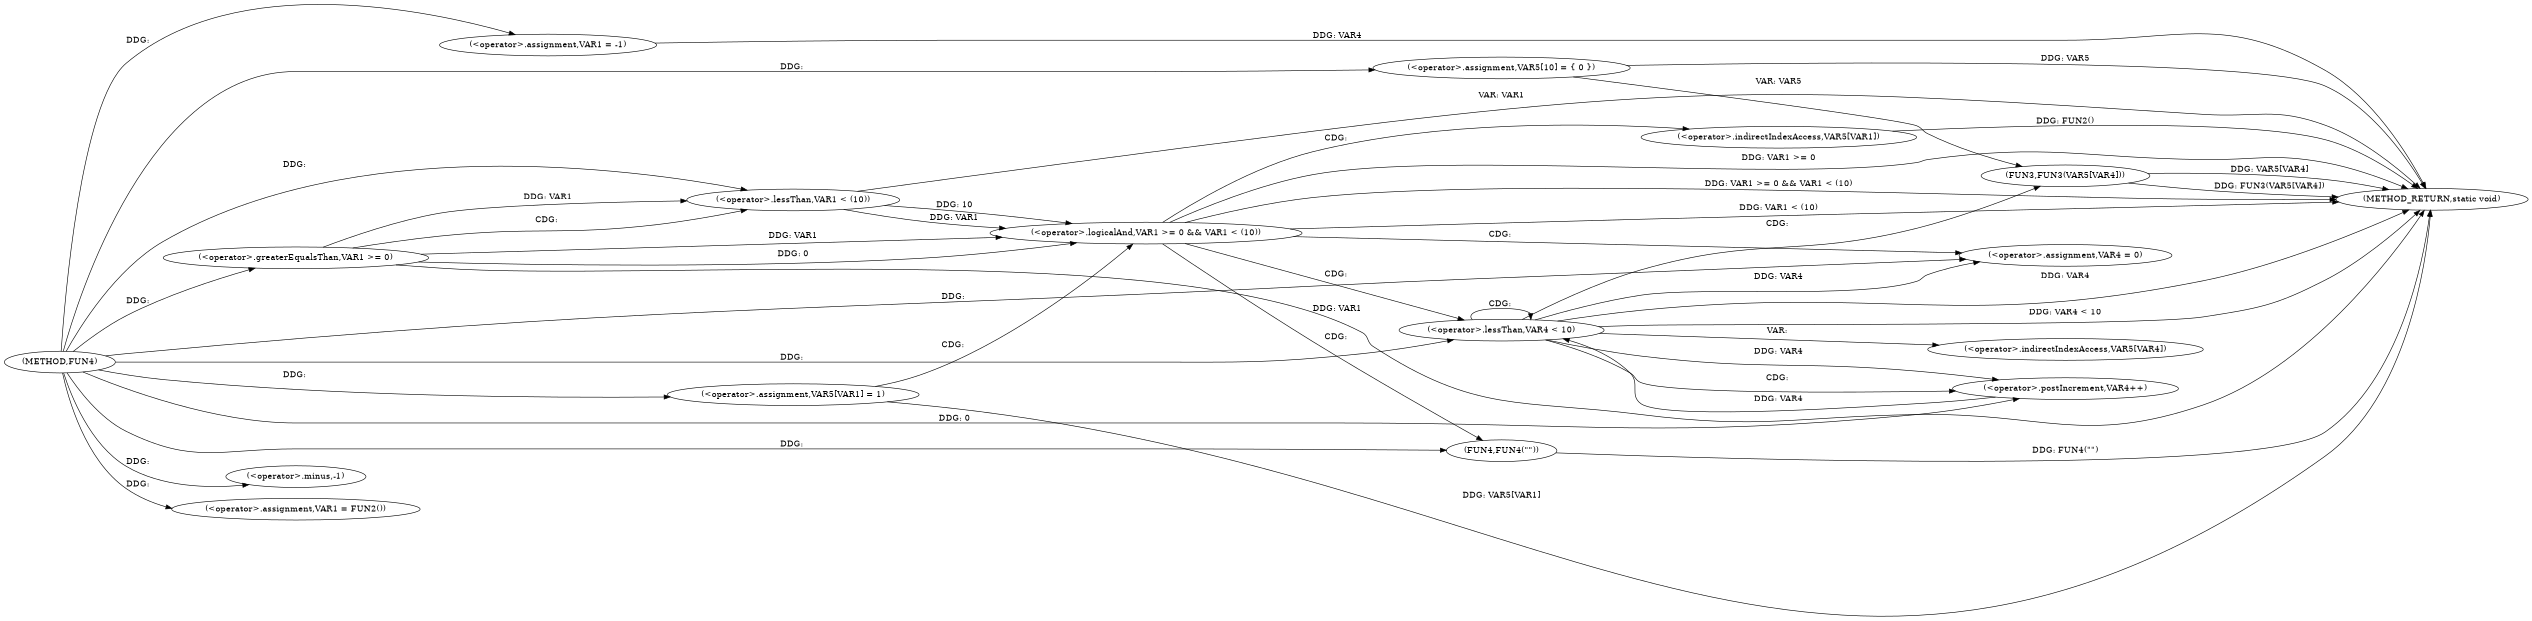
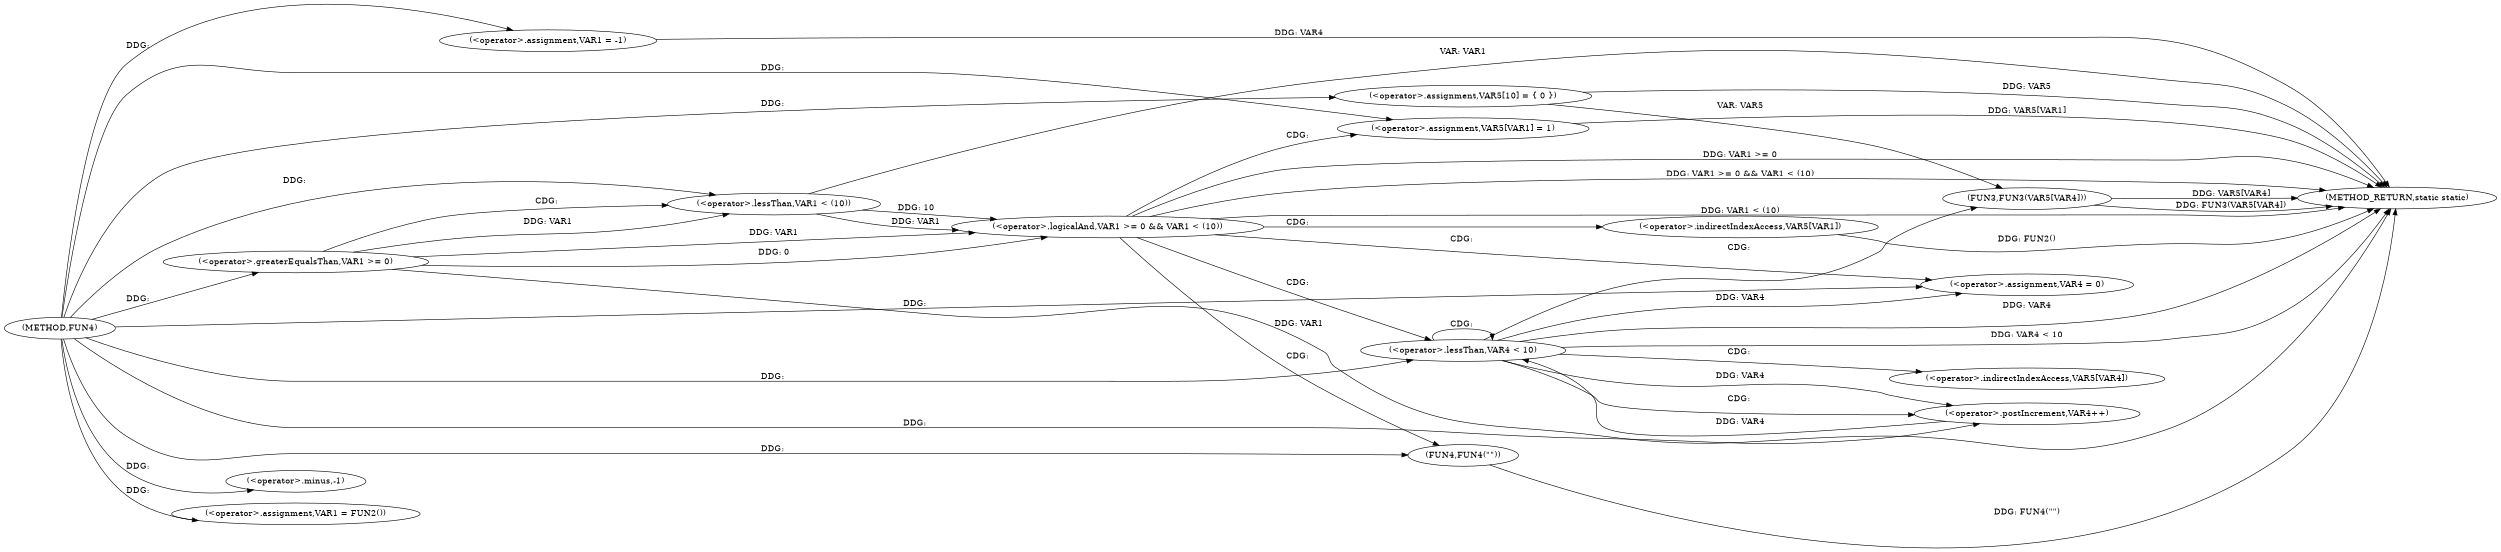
  digraph {
    rankdir=LR
    n1 [label="(METHOD,FUN4)"]
    n2 [label="(<operator>.assignment,VAR1 = -1)"]
    n3 [label="(<operator>.minus,-1)"]
    n4 [label="(<operator>.assignment,VAR1 = FUN2())"]
    n5 [label="(<operator>.assignment,VAR5[10] = { 0 })"]
    n6 [label="(<operator>.greaterEqualsThan,VAR1 >= 0)"]
    n7 [label="(<operator>.lessThan,VAR1 < (10))"]
    n8 [label="(<operator>.assignment,VAR5[VAR1] = 1)"]
    n9 [label="(<operator>.assignment,VAR4 = 0)"]
    n10 [label="(<operator>.lessThan,VAR4 < 10)"]
    n11 [label="(<operator>.postIncrement,VAR4++)"]
    n12 [label="(FUN4,FUN4(\"\"))"]
-   n13 [label="(METHOD_RETURN,static void)"]
+   n13 [label="(METHOD_RETURN,static static)"]
    n14 [label="(FUN3,FUN3(VAR5[VAR4]))"]
    n15 [label="(<operator>.logicalAnd,VAR1 >= 0 && VAR1 < (10))"]
    n16 [label="(<operator>.indirectIndexAccess,VAR5[VAR4])"]
    n17 [label="(<operator>.indirectIndexAccess,VAR5[VAR1])"]
    n1 -> n2 [label="DDG: "]
    n1 -> n3 [label="DDG: "]
    n1 -> n4 [label="DDG: "]
    n1 -> n5 [label="DDG: "]
    n1 -> n6 [label="DDG: "]
    n1 -> n7 [label="DDG: "]
    n1 -> n8 [label="DDG: "]
    n1 -> n9 [label="DDG: "]
    n1 -> n10 [label="DDG: "]
-   n1 -> n11 [label="DDG: 0"]
+   n1 -> n11 [label="DDG: "]
    n1 -> n12 [label="DDG: "]
    n2 -> n13 [label="DDG: VAR4"]
    n5 -> n13 [label="DDG: VAR5"]
    n5 -> n14 [label="VAR: VAR5"]
    n6 -> n7 [label="DDG: VAR1"]
    n6 -> n7 [label="CDG: "]
    n6 -> n13 [label="DDG: VAR1"]
    n6 -> n15 [label="DDG: VAR1"]
    n6 -> n15 [label="DDG: 0"]
    n7 -> n13 [label="VAR: VAR1"]
    n7 -> n15 [label="DDG: VAR1"]
    n7 -> n15 [label="DDG: 10"]
    n8 -> n13 [label="DDG: VAR5[VAR1]"]
    n10 -> n9 [label="DDG: VAR4"]
    n10 -> n10 [label="CDG: "]
    n10 -> n11 [label="DDG: VAR4"]
    n10 -> n11 [label="CDG: "]
    n10 -> n13 [label="DDG: VAR4"]
    n10 -> n13 [label="DDG: VAR4 < 10"]
    n10 -> n14 [label="CDG: "]
-   n10 -> n16 [label="VAR: "]
+   n10 -> n16 [label="CDG: "]
    n11 -> n10 [label="DDG: VAR4"]
    n12 -> n13 [label="DDG: FUN4(\"\")"]
    n14 -> n13 [label="DDG: VAR5[VAR4]"]
    n14 -> n13 [label="DDG: FUN3(VAR5[VAR4])"]
-   n8 -> n15 [label="CDG: "]
+   n15 -> n8 [label="CDG: "]
    n15 -> n9 [label="CDG: "]
    n15 -> n10 [label="CDG: "]
    n15 -> n12 [label="CDG: "]
    n15 -> n13 [label="DDG: VAR1 >= 0"]
    n15 -> n13 [label="DDG: VAR1 >= 0 && VAR1 < (10)"]
    n15 -> n13 [label="DDG: VAR1 < (10)"]
    n15 -> n17 [label="CDG: "]
    n17 -> n13 [label="DDG: FUN2()"]
  }
